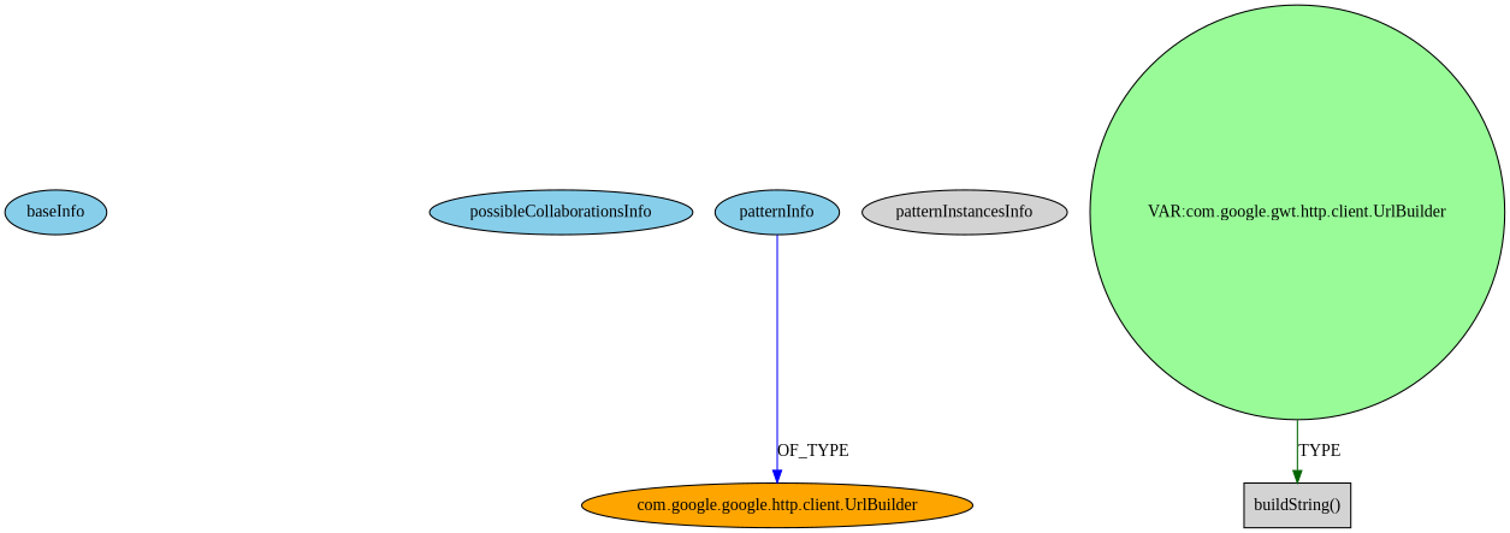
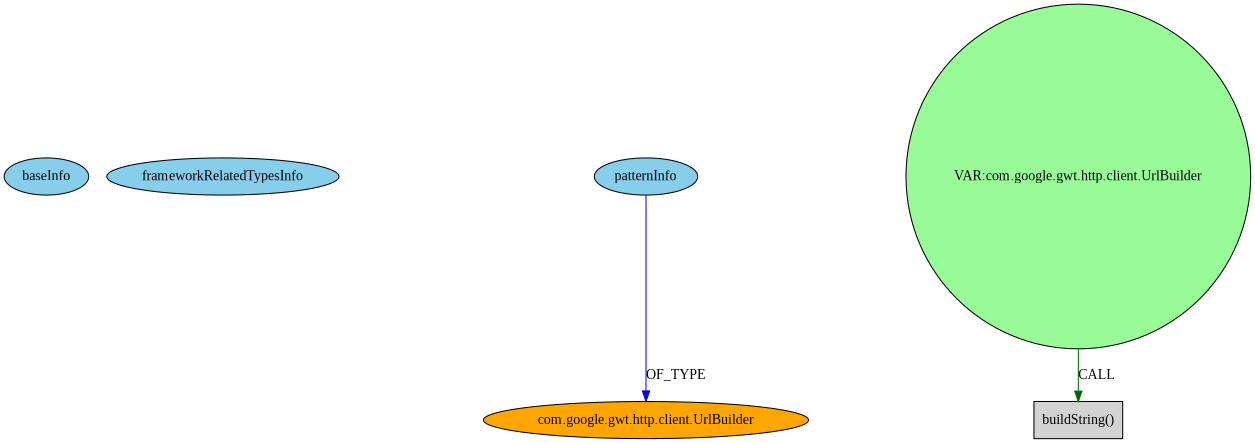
  digraph {
    fontname="Liberation Serif"
    node [fillcolor=skyblue fontname="Liberation Serif" style=filled]
    edge [fontname="Liberation Serif"]
    baseInfo [category=pattern graphId=2064 isAnonymous=false possibleRelation=false]
-   possibleCollaborationsInfo
+   frameworkRelatedTypesInfo
    patternInfo [frequency=2.0 patternRootClient=null]
-   n5 [fillcolor=orange isFrameworkType=false label="com.google.google.http.client.UrlBuilder" vertexType=FRAMEWORK_CLASS_TYPE]
-   patternInstancesInfo [0="WSDOT-WSDOT-Search-GWT~/WSDOT-WSDOT-Search-GWT/WSDOT-Search-GWT-master/src/gov/wa/wsdot/search/client/SearchWidget.java~SearchWidget~449" 1="daonb-obudget~/daonb-obudget/obudget-master/src/client/src/org/obudget/client/BudgetAPICaller.java~BudgetAPICaller~1172" fillcolor=lightgrey]
+   n5 [fillcolor=orange isFrameworkType=false label="com.google.gwt.http.client.UrlBuilder" vertexType=FRAMEWORK_CLASS_TYPE]
    n7 [fillcolor=palegreen isFrameworkType=false label="VAR:com.google.gwt.http.client.UrlBuilder" shape=circle vertexType=VARIABLE_EXPRESION]
    n8 [fillcolor=lightgrey isFrameworkType=false label="buildString()" shape=box vertexType=INSIDE_CALL]
    patternInfo -> n5 [color=blue label=OF_TYPE]
-   n7 -> n8 [color=darkgreen label=TYPE]
+   n7 -> n8 [color=darkgreen label=CALL]
  }
